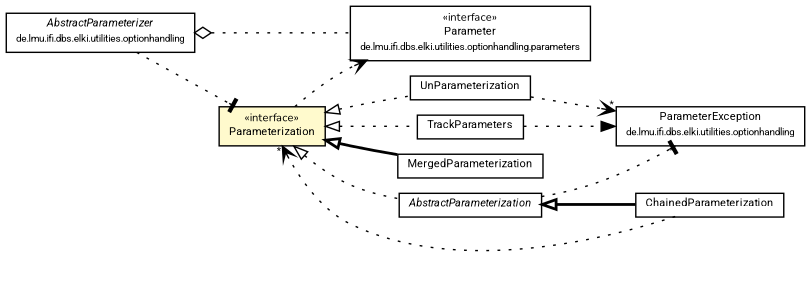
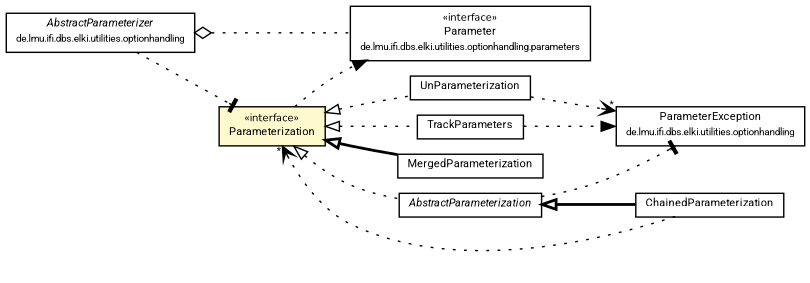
  digraph {
    fontname=Nunito
    nodesep=0.15
    rankdir=LR
    ranksep=0.25
    node [fontcolor=black fontname=Nunito fontsize=8 margin=0 shape=plaintext]
    edge [color=black fontname=Nunito fontsize=7 labelfontname=Roboto labelfontsize=7 style=dotted weight=9]
    n1 [height=0 label=<<table title="de.lmu.ifi.dbs.elki.utilities.optionhandling.parameters.Parameter" border="0" cellborder="1" cellspacing="0" cellpadding="2" href="../parameters/Parameter.html" target="_parent"> 		<tr><td><table border="0" cellspacing="0" cellpadding="1"> 		<tr><td align="center" balign="center"> &#171;interface&#187; </td></tr> 		<tr><td align="center" balign="center"> <font face="Roboto">Parameter</font> </td></tr> 		<tr><td align="center" balign="center"> <font face="Roboto" point-size="7.0">de.lmu.ifi.dbs.elki.utilities.optionhandling.parameters</font> </td></tr> 		</table></td></tr> 		</table>> width=0]
    n2 [height=0 label=<<table title="de.lmu.ifi.dbs.elki.utilities.optionhandling.AbstractParameterizer" border="0" cellborder="1" cellspacing="0" cellpadding="2" href="../AbstractParameterizer.html" target="_parent"> 		<tr><td><table border="0" cellspacing="0" cellpadding="1"> 		<tr><td align="center" balign="center"> <font face="Roboto"><i>AbstractParameterizer</i></font> </td></tr> 		<tr><td align="center" balign="center"> <font face="Roboto" point-size="7.0">de.lmu.ifi.dbs.elki.utilities.optionhandling</font> </td></tr> 		</table></td></tr> 		</table>> width=0]
    n3 [height=0 label=<<table title="de.lmu.ifi.dbs.elki.utilities.optionhandling.parameterization.Parameterization" border="0" cellborder="1" cellspacing="0" cellpadding="2" bgcolor="lemonChiffon" href="Parameterization.html" target="_parent"> 		<tr><td><table border="0" cellspacing="0" cellpadding="1"> 		<tr><td align="center" balign="center"> &#171;interface&#187; </td></tr> 		<tr><td align="center" balign="center"> <font face="Roboto">Parameterization</font> </td></tr> 		</table></td></tr> 		</table>> width=0]
    n4 [height=0 label=<<table title="de.lmu.ifi.dbs.elki.utilities.optionhandling.parameterization.UnParameterization" border="0" cellborder="1" cellspacing="0" cellpadding="2" href="UnParameterization.html" target="_parent"> 		<tr><td><table border="0" cellspacing="0" cellpadding="1"> 		<tr><td align="center" balign="center"> <font face="Roboto">UnParameterization</font> </td></tr> 		</table></td></tr> 		</table>> width=0]
    n5 [height=0 label=<<table title="de.lmu.ifi.dbs.elki.utilities.optionhandling.parameterization.TrackParameters" border="0" cellborder="1" cellspacing="0" cellpadding="2" href="TrackParameters.html" target="_parent"> 		<tr><td><table border="0" cellspacing="0" cellpadding="1"> 		<tr><td align="center" balign="center"> <font face="Roboto">TrackParameters</font> </td></tr> 		</table></td></tr> 		</table>> width=0]
    n6 [height=0 label=<<table title="de.lmu.ifi.dbs.elki.utilities.optionhandling.parameterization.MergedParameterization" border="0" cellborder="1" cellspacing="0" cellpadding="2" href="MergedParameterization.html" target="_parent"> 		<tr><td><table border="0" cellspacing="0" cellpadding="1"> 		<tr><td align="center" balign="center"> <font face="Roboto">MergedParameterization</font> </td></tr> 		</table></td></tr> 		</table>> width=0]
    n7 [height=0 label=<<table title="de.lmu.ifi.dbs.elki.utilities.optionhandling.parameterization.AbstractParameterization" border="0" cellborder="1" cellspacing="0" cellpadding="2" href="AbstractParameterization.html" target="_parent"> 		<tr><td><table border="0" cellspacing="0" cellpadding="1"> 		<tr><td align="center" balign="center"> <font face="Roboto"><i>AbstractParameterization</i></font> </td></tr> 		</table></td></tr> 		</table>> width=0]
    n8 [height=0 label=<<table title="de.lmu.ifi.dbs.elki.utilities.optionhandling.ParameterException" border="0" cellborder="1" cellspacing="0" cellpadding="2" href="../ParameterException.html" target="_parent"> 		<tr><td><table border="0" cellspacing="0" cellpadding="1"> 		<tr><td align="center" balign="center"> <font face="Roboto">ParameterException</font> </td></tr> 		<tr><td align="center" balign="center"> <font face="Roboto" point-size="7.0">de.lmu.ifi.dbs.elki.utilities.optionhandling</font> </td></tr> 		</table></td></tr> 		</table>> width=0]
    n9 [height=0 label=<<table title="de.lmu.ifi.dbs.elki.utilities.optionhandling.parameterization.ChainedParameterization" border="0" cellborder="1" cellspacing="0" cellpadding="2" href="ChainedParameterization.html" target="_parent"> 		<tr><td><table border="0" cellspacing="0" cellpadding="1"> 		<tr><td align="center" balign="center"> <font face="Roboto">ChainedParameterization</font> </td></tr> 		</table></td></tr> 		</table>> width=0]
    n2 -> n1 [arrowhead=none arrowtail=ediamond dir=back weight=4]
    n2 -> n3 [arrowhead=tee weight=2]
-   n3 -> n1 [arrowhead=vee weight=2]
+   n3 -> n1 [arrowhead=normal weight=2]
    n3 -> n4 [arrowtail=empty dir=back]
    n3 -> n5 [arrowtail=empty dir=back]
    n3 -> n6 [arrowtail=empty dir=back style=bold]
    n3 -> n7 [arrowtail=empty dir=back]
    n4 -> n8 [arrowhead=vee headlabel="*" weight=1]
    n5 -> n8 [arrowhead=normal weight=2]
    n7 -> n8 [arrowhead=tee headlabel="*" weight=1]
    n7 -> n9 [arrowtail=empty dir=back style=bold weight=10]
    n9 -> n3 [arrowhead=vee headlabel="*" weight=1]
  }
